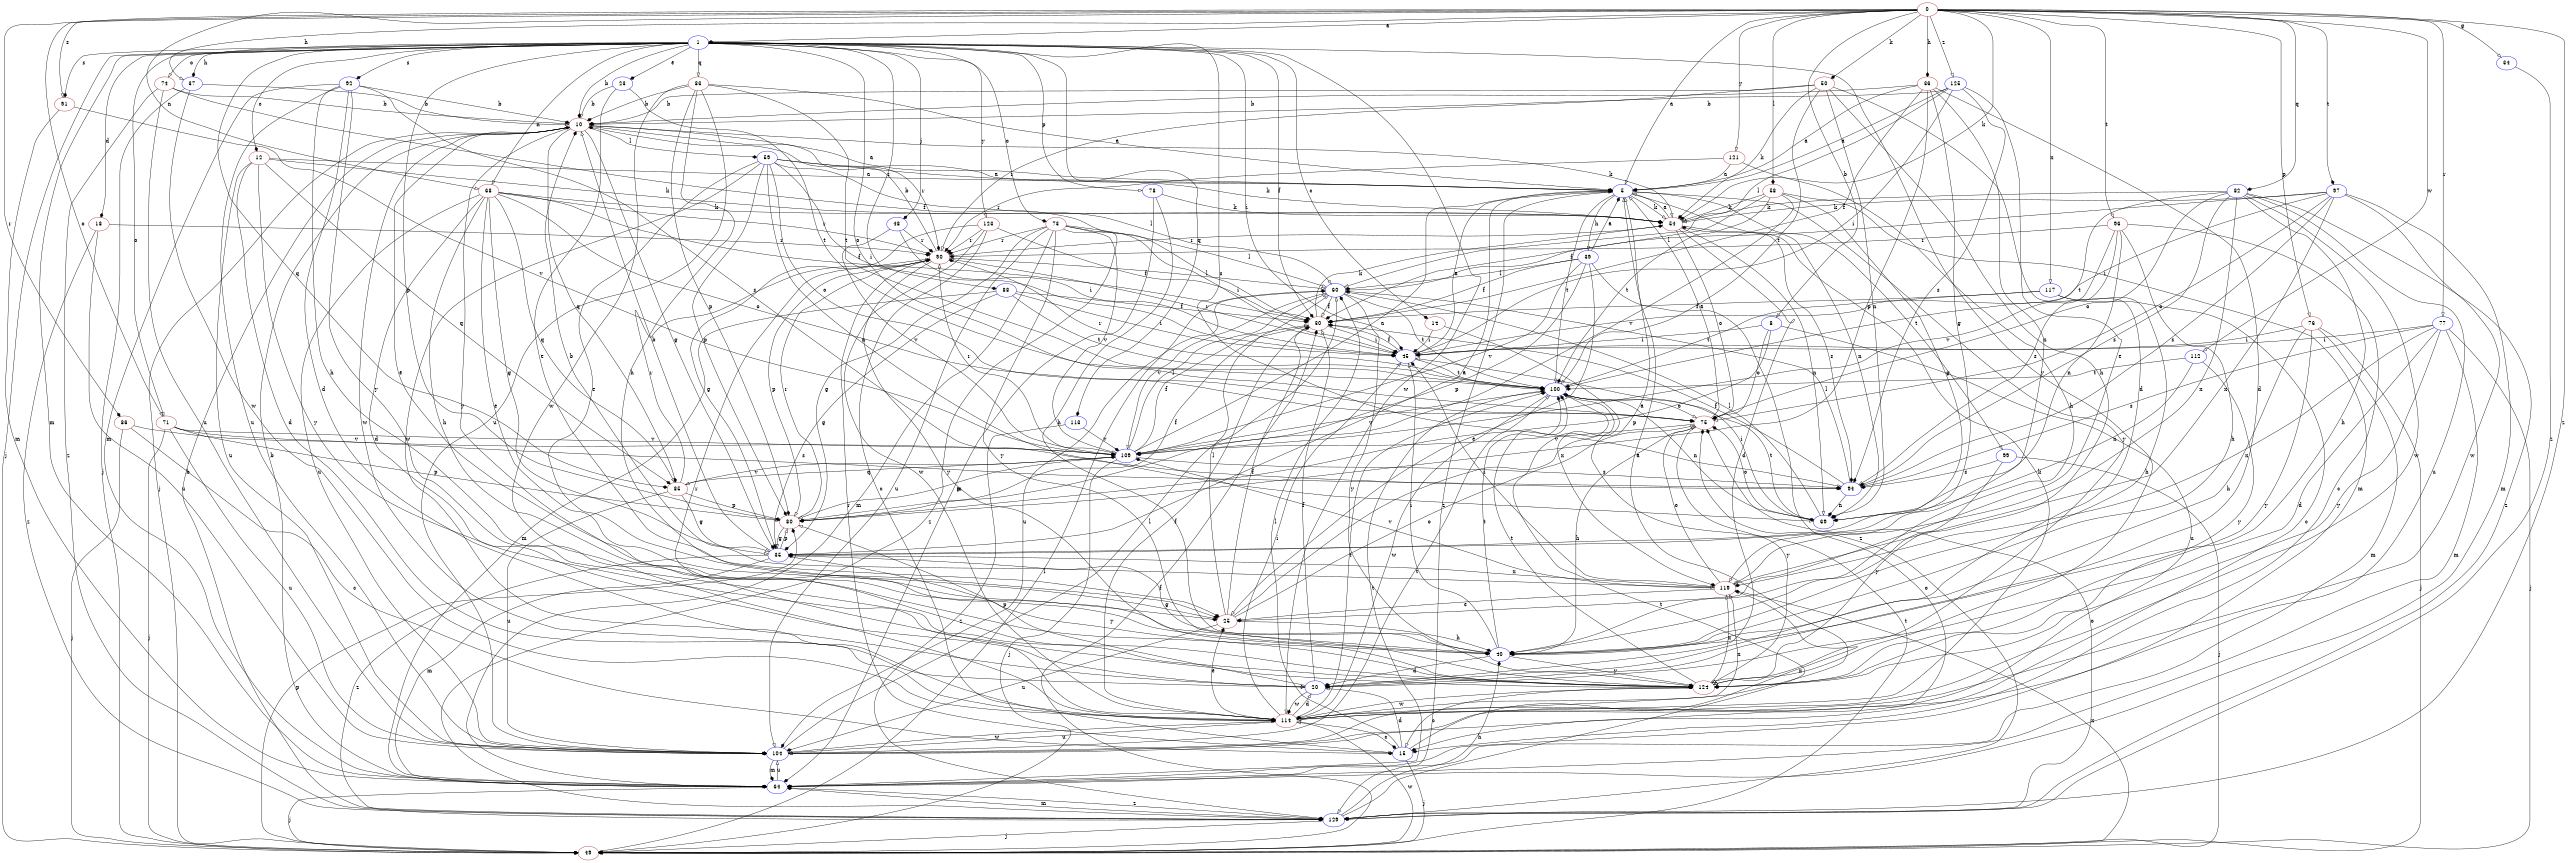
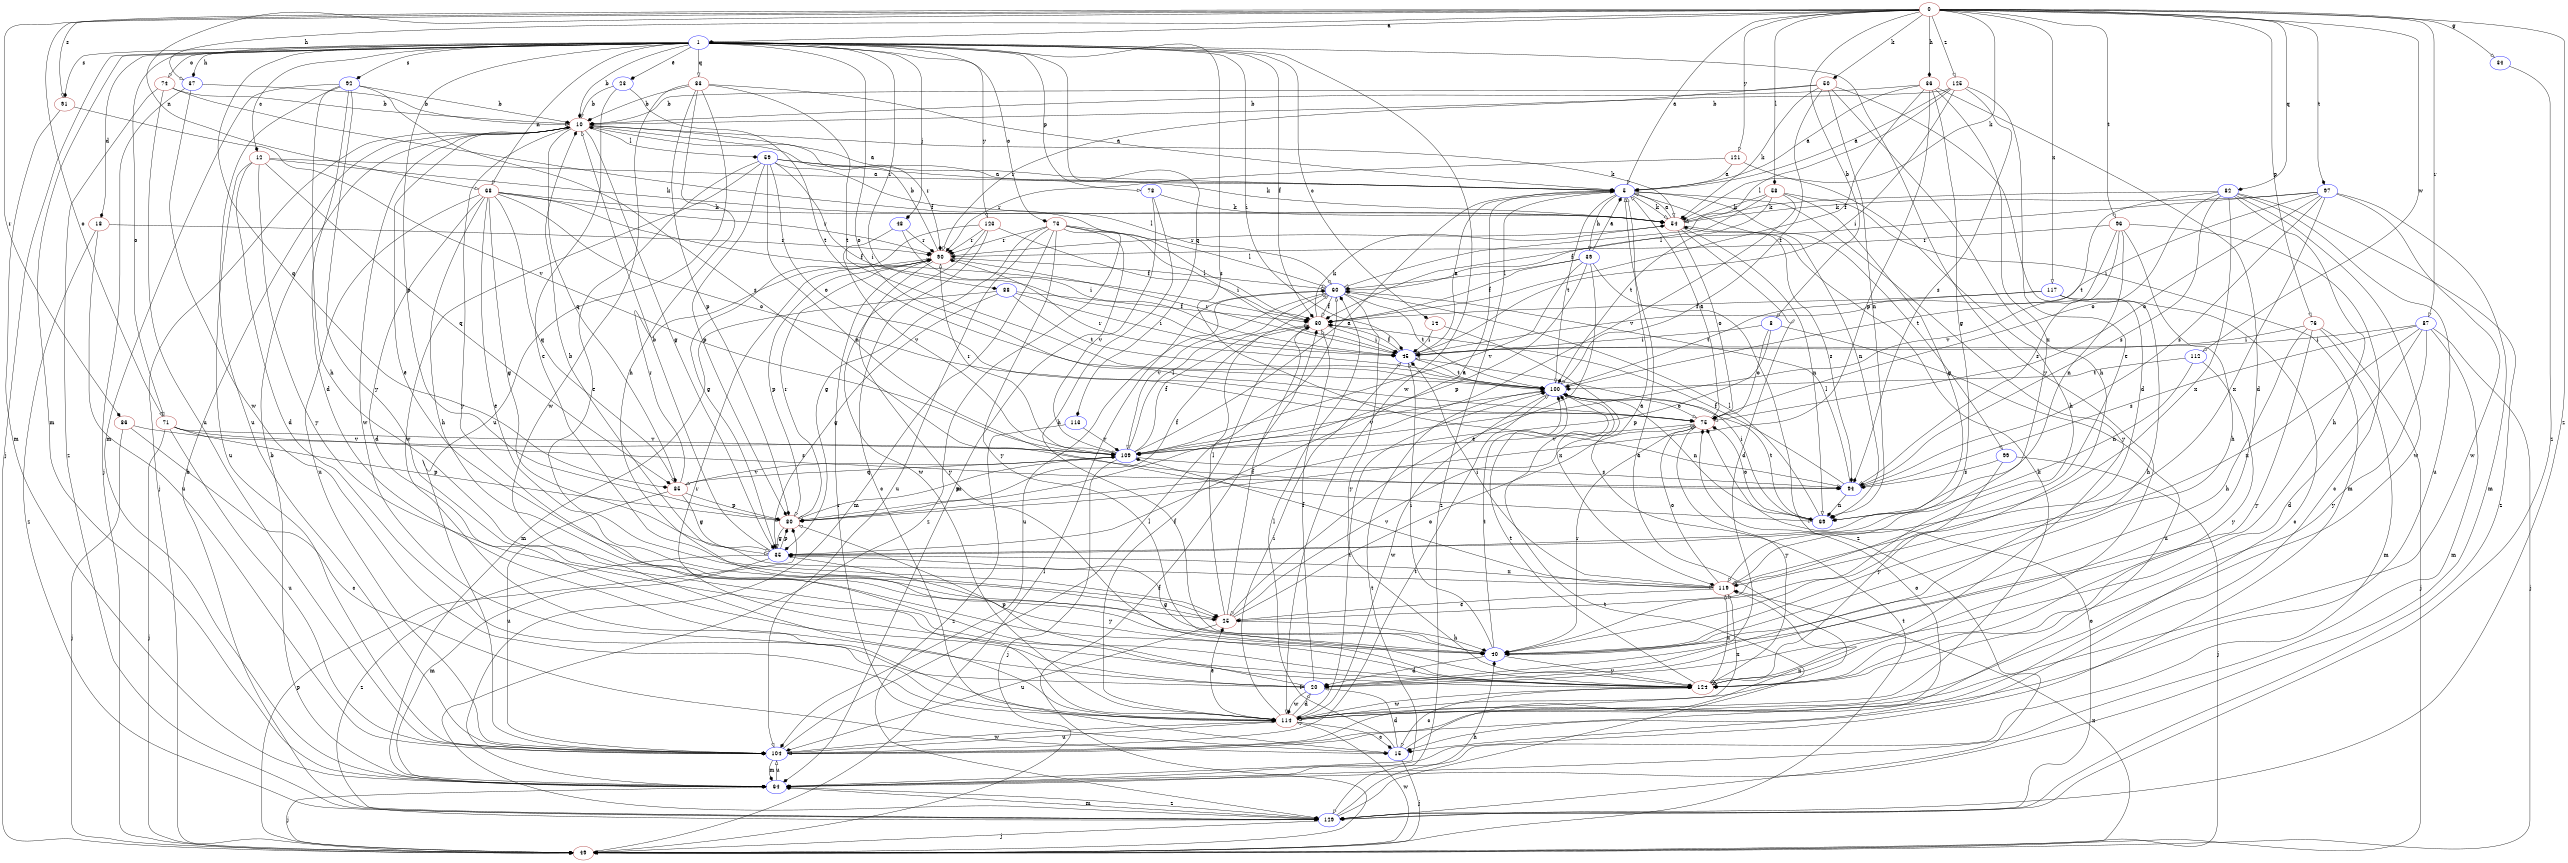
  strict digraph {
    node [color=blue]
    edge [arrowhead=diamond]
    0 [color=brown]
    1
    5
    8
    34
    36 [color=brown]
    37
    50 [color=brown]
    54 [color=brown]
    58 [color=brown]
    68 [color=brown]
    71 [color=brown]
    76 [color=brown]
    82
    86 [color=brown]
-   87 [label=77]
+   87
    91 [color=brown]
    96 [color=brown]
    97
    112
    117
    121 [color=brown]
-   125
+   125 [color=brown]
    129
    10 [color=brown]
    12 [color=brown]
    14 [color=brown]
    18 [color=brown]
    23
    30 [color=brown]
    45
    48
    49 [color=brown]
    64
    73 [color=brown]
    74 [color=brown]
    75 [color=brown]
    78
    80 [color=brown]
    83 [color=brown]
    85 [color=brown]
    88
    92
    94
    113
    114 [color=brown]
    123 [color=brown]
    124 [color=brown]
    39
    69
    99
    100
    104
    35
    20
    119 [color=brown]
    90 [color=brown]
    40
    109
    25 [color=brown]
    15
    60
    59
    0 -> 1 [label=a]
    0 -> 5 [arrowhead=onormal label=a]
    0 -> 8 [arrowhead=onormal label=b]
    0 -> 34 [arrowhead=onormal label=g]
    0 -> 36 [label=h]
    0 -> 37 [arrowhead=onormal label=h]
    0 -> 50 [label=k]
    0 -> 54 [label=k]
    0 -> 58 [label=l]
    0 -> 68 [arrowhead=onormal label=n]
    0 -> 71 [arrowhead=onormal label=o]
    0 -> 76 [arrowhead=onormal label=p]
    0 -> 82 [label=q]
    0 -> 86 [label=r]
    0 -> 87 [arrowhead=onormal label=r]
    0 -> 91 [arrowhead=onormal label=s]
    0 -> 96 [arrowhead=onormal label=t]
    0 -> 97 [label=t]
    0 -> 112 [arrowhead=onormal label=w]
    0 -> 117 [arrowhead=onormal label=x]
    0 -> 121 [arrowhead=onormal label=y]
    0 -> 125 [arrowhead=onormal label=z]
    0 -> 129 [arrowhead=onormal label=z]
    1 -> 37 [label=h]
    1 -> 68 [arrowhead=onormal label=n]
    1 -> 71 [arrowhead=onormal label=o]
    1 -> 91 [label=s]
    1 -> 10 [label=b]
    1 -> 12 [label=c]
    1 -> 14 [label=c]
    1 -> 18 [label=d]
    1 -> 23 [label=e]
    1 -> 30 [label=f]
    1 -> 45 [label=i]
    1 -> 48 [label=j]
    1 -> 49 [arrowhead=onormal label=j]
    1 -> 64 [label=m]
    1 -> 73 [label=o]
    1 -> 74 [arrowhead=onormal label=o]
    1 -> 75 [arrowhead=onormal label=o]
    1 -> 78 [arrowhead=onormal label=p]
    1 -> 80 [arrowhead=onormal label=p]
    1 -> 83 [arrowhead=onormal label=q]
    1 -> 85 [label=q]
    1 -> 88 [label=r]
    1 -> 92 [label=s]
    1 -> 94 [arrowhead=onormal label=s]
    1 -> 113 [label=q]
    1 -> 114 [arrowhead=onormal label=w]
    1 -> 123 [arrowhead=onormal label=y]
    1 -> 124 [arrowhead=onormal label=y]
    5 -> 54 [arrowhead=onormal label=k]
    5 -> 129 [arrowhead=onormal label=z]
    5 -> 124 [arrowhead=onormal label=y]
    5 -> 39 [arrowhead=onormal label=h]
    5 -> 69 [label=n]
    5 -> 99 [arrowhead=onormal label=t]
    5 -> 100 [arrowhead=onormal label=t]
    8 -> 45 [arrowhead=onormal label=i]
    8 -> 75 [label=o]
    8 -> 80 [label=p]
    8 -> 104 [arrowhead=onormal label=u]
    34 -> 129 [label=z]
    36 -> 5 [label=a]
    36 -> 10 [label=b]
    36 -> 30 [arrowhead=onormal label=f]
    36 -> 80 [label=p]
    36 -> 35 [arrowhead=onormal label=g]
    36 -> 20 [arrowhead=onormal label=d]
    36 -> 119 [arrowhead=onormal label=x]
    37 -> 10 [arrowhead=onormal label=b]
    37 -> 49 [arrowhead=onormal label=j]
    37 -> 114 [label=w]
    50 -> 54 [label=k]
    50 -> 10 [label=b]
    50 -> 69 [label=n]
    50 -> 100 [arrowhead=onormal label=t]
    50 -> 20 [label=d]
    50 -> 90 [arrowhead=onormal label=r]
    50 -> 40 [label=h]
    54 -> 5 [arrowhead=onormal label=a]
    54 -> 75 [label=o]
    54 -> 94 [label=s]
    54 -> 69 [arrowhead=onormal label=n]
    54 -> 20 [arrowhead=onormal label=d]
    54 -> 90 [arrowhead=onormal label=r]
    58 -> 54 [arrowhead=onormal label=k]
    58 -> 30 [label=f]
    58 -> 64 [arrowhead=onormal label=m]
    58 -> 100 [label=t]
    58 -> 35 [label=g]
    58 -> 109 [label=v]
    68 -> 54 [label=k]
    68 -> 30 [label=f]
    68 -> 75 [label=o]
    68 -> 85 [arrowhead=onormal label=q]
    68 -> 104 [arrowhead=onormal label=u]
    68 -> 35 [arrowhead=onormal label=g]
    68 -> 20 [arrowhead=onormal label=d]
    68 -> 90 [label=r]
    68 -> 40 [label=h]
    68 -> 25 [arrowhead=onormal label=e]
    71 -> 49 [label=j]
    71 -> 80 [arrowhead=onormal label=p]
    71 -> 94 [label=s]
    71 -> 104 [label=u]
    71 -> 109 [label=v]
    76 -> 45 [label=i]
    76 -> 49 [arrowhead=onormal label=j]
    76 -> 64 [label=m]
    76 -> 124 [label=y]
    76 -> 40 [arrowhead=onormal label=h]
    82 -> 54 [arrowhead=onormal label=k]
    82 -> 129 [arrowhead=onormal label=z]
    82 -> 75 [arrowhead=onormal label=o]
    82 -> 94 [label=s]
    82 -> 114 [arrowhead=onormal label=w]
    82 -> 100 [label=t]
    82 -> 104 [arrowhead=onormal label=u]
    82 -> 119 [arrowhead=onormal label=x]
    82 -> 40 [arrowhead=onormal label=h]
    86 -> 49 [label=j]
    86 -> 109 [label=v]
    86 -> 15 [label=c]
    87 -> 45 [arrowhead=onormal label=i]
    87 -> 49 [arrowhead=onormal label=j]
    87 -> 64 [label=m]
    87 -> 94 [arrowhead=onormal label=s]
    87 -> 124 [label=y]
    87 -> 20 [label=d]
    87 -> 119 [label=x]
    91 -> 64 [arrowhead=onormal label=m]
    91 -> 109 [arrowhead=onormal label=v]
    96 -> 94 [arrowhead=onormal label=s]
    96 -> 69 [label=n]
    96 -> 90 [label=r]
    96 -> 40 [arrowhead=onormal label=h]
    96 -> 109 [arrowhead=onormal label=v]
    96 -> 15 [label=c]
    97 -> 54 [arrowhead=onormal label=k]
    97 -> 45 [arrowhead=onormal label=i]
    97 -> 64 [label=m]
    97 -> 75 [arrowhead=onormal label=o]
    97 -> 94 [arrowhead=onormal label=s]
    97 -> 114 [arrowhead=onormal label=w]
    97 -> 119 [arrowhead=onormal label=x]
    97 -> 60 [arrowhead=onormal label=l]
    112 -> 124 [arrowhead=onormal label=y]
    112 -> 69 [arrowhead=onormal label=n]
    112 -> 100 [label=t]
    117 -> 30 [label=f]
    117 -> 100 [arrowhead=onormal label=t]
    117 -> 40 [label=h]
    117 -> 15 [label=c]
    121 -> 5 [arrowhead=onormal label=a]
    121 -> 90 [label=r]
    121 -> 40 [label=h]
    125 -> 5 [arrowhead=onormal label=a]
    125 -> 10 [arrowhead=onormal label=b]
    125 -> 45 [arrowhead=onormal label=i]
    125 -> 94 [label=s]
    125 -> 25 [label=e]
    125 -> 60 [arrowhead=onormal label=l]
    129 -> 10 [label=b]
    129 -> 49 [label=j]
    129 -> 64 [label=m]
    129 -> 75 [label=o]
    129 -> 100 [arrowhead=onormal label=t]
    129 -> 40 [label=h]
    10 -> 5 [arrowhead=onormal label=a]
    10 -> 54 [arrowhead=onormal label=k]
    10 -> 49 [arrowhead=onormal label=j]
    10 -> 64 [label=b]
    10 -> 85 [label=q]
    10 -> 114 [label=w]
    10 -> 124 [label=y]
    10 -> 35 [label=g]
    10 -> 90 [label=r]
    10 -> 25 [label=e]
    10 -> 59 [label=l]
    12 -> 5 [arrowhead=onormal label=a]
    12 -> 54 [label=k]
    12 -> 85 [label=q]
    12 -> 124 [label=y]
    12 -> 104 [label=u]
    12 -> 20 [arrowhead=onormal label=d]
    14 -> 45 [label=i]
    14 -> 119 [label=x]
    18 -> 129 [arrowhead=onormal label=z]
    18 -> 104 [label=u]
    18 -> 90 [label=r]
    23 -> 10 [arrowhead=onormal label=b]
    23 -> 100 [label=t]
    23 -> 25 [label=e]
    30 -> 54 [label=k]
    30 -> 45 [label=i]
    45 -> 5 [arrowhead=onormal label=a]
    45 -> 30 [arrowhead=onormal label=f]
    45 -> 100 [label=t]
    45 -> 90 [arrowhead=onormal label=r]
    48 -> 45 [label=i]
    48 -> 90 [label=r]
    48 -> 109 [arrowhead=onormal label=v]
    49 -> 30 [label=f]
    49 -> 80 [label=p]
    49 -> 114 [arrowhead=onormal label=w]
    49 -> 100 [arrowhead=onormal label=t]
    49 -> 119 [label=x]
    49 -> 60 [label=l]
    64 -> 129 [label=z]
    64 -> 49 [arrowhead=onormal label=j]
    64 -> 100 [label=t]
    64 -> 104 [arrowhead=onormal label=u]
    73 -> 129 [arrowhead=onormal label=z]
    73 -> 45 [label=i]
    73 -> 64 [arrowhead=onormal label=m]
    73 -> 124 [label=y]
    73 -> 104 [arrowhead=onormal label=u]
    73 -> 35 [label=g]
    73 -> 90 [label=r]
    73 -> 109 [arrowhead=onormal label=v]
    73 -> 60 [arrowhead=onormal label=l]
    74 -> 129 [label=z]
    74 -> 10 [arrowhead=onormal label=b]
    74 -> 30 [label=f]
    74 -> 104 [label=u]
    75 -> 5 [arrowhead=onormal label=a]
    75 -> 124 [arrowhead=onormal label=y]
-   75 -> 40 [arrowhead=onormal label=h]
+   75 -> 40 [arrowhead=onormal label=r]
    75 -> 109 [label=v]
    78 -> 54 [arrowhead=onormal label=k]
    78 -> 64 [label=m]
    78 -> 40 [arrowhead=onormal label=h]
    80 -> 30 [arrowhead=onormal label=f]
    80 -> 35 [arrowhead=onormal label=g]
    80 -> 90 [label=r]
    83 -> 5 [label=a]
    83 -> 10 [label=b]
    83 -> 80 [label=p]
    83 -> 114 [arrowhead=onormal label=w]
    83 -> 100 [label=t]
    83 -> 104 [label=u]
    83 -> 40 [label=h]
    85 -> 80 [label=p]
    85 -> 104 [label=u]
    85 -> 35 [arrowhead=onormal label=g]
    85 -> 90 [arrowhead=onormal label=r]
    85 -> 109 [label=v]
    88 -> 30 [label=f]
    88 -> 45 [label=i]
    88 -> 64 [arrowhead=onormal label=m]
    88 -> 100 [label=t]
    88 -> 35 [arrowhead=onormal label=g]
    92 -> 10 [label=b]
    92 -> 64 [label=m]
    92 -> 94 [arrowhead=onormal label=s]
    92 -> 124 [label=y]
    92 -> 104 [label=u]
    92 -> 20 [arrowhead=onormal label=d]
    92 -> 40 [label=h]
    94 -> 30 [label=f]
    94 -> 69 [label=n]
    94 -> 60 [label=l]
    113 -> 129 [label=z]
    113 -> 109 [label=v]
    114 -> 5 [arrowhead=onormal label=a]
    114 -> 54 [label=k]
    114 -> 30 [label=f]
    114 -> 45 [arrowhead=onormal label=i]
    114 -> 100 [label=t]
    114 -> 104 [arrowhead=onormal label=u]
    114 -> 20 [arrowhead=onormal label=d]
    114 -> 119 [arrowhead=onormal label=x]
    114 -> 90 [arrowhead=onormal label=r]
    114 -> 25 [label=e]
    114 -> 15 [label=c]
    123 -> 30 [label=f]
    123 -> 114 [label=w]
    123 -> 35 [label=g]
    123 -> 90 [label=r]
    123 -> 15 [arrowhead=onormal label=c]
    124 -> 114 [arrowhead=onormal label=w]
    124 -> 100 [label=t]
    124 -> 119 [arrowhead=onormal label=x]
    124 -> 15 [arrowhead=onormal label=c]
    39 -> 5 [label=a]
    39 -> 129 [label=z]
    39 -> 30 [label=f]
    39 -> 80 [arrowhead=onormal label=p]
    39 -> 109 [label=v]
    39 -> 25 [arrowhead=onormal label=e]
    39 -> 60 [label=l]
    69 -> 45 [arrowhead=onormal label=i]
    69 -> 75 [label=o]
    69 -> 100 [label=t]
    69 -> 60 [arrowhead=onormal label=l]
    99 -> 49 [label=j]
    99 -> 94 [label=s]
    99 -> 124 [arrowhead=onormal label=y]
    100 -> 75 [arrowhead=onormal label=o]
    100 -> 114 [label=w]
    100 -> 69 [label=n]
    100 -> 90 [label=r]
    100 -> 109 [arrowhead=onormal label=v]
    104 -> 64 [label=m]
    104 -> 75 [label=o]
    104 -> 114 [arrowhead=onormal label=w]
    104 -> 100 [arrowhead=onormal label=t]
    104 -> 60 [arrowhead=onormal label=l]
    35 -> 5 [label=a]
    35 -> 129 [arrowhead=onormal label=z]
    35 -> 10 [arrowhead=onormal label=b]
    35 -> 64 [arrowhead=onormal label=m]
-   35 -> 80 [arrowhead=onormal label=p]
+   35 -> 80 [label=p]
    35 -> 124 [label=y]
    35 -> 119 [arrowhead=onormal label=x]
    20 -> 30 [arrowhead=onormal label=f]
    20 -> 80 [arrowhead=onormal label=p]
    20 -> 114 [label=w]
    119 -> 10 [label=b]
    119 -> 45 [label=i]
    119 -> 75 [arrowhead=onormal label=o]
    119 -> 109 [label=v]
    119 -> 25 [arrowhead=onormal label=e]
    90 -> 10 [label=b]
    90 -> 80 [arrowhead=onormal label=p]
    90 -> 124 [label=y]
    90 -> 60 [arrowhead=onormal label=l]
    40 -> 45 [arrowhead=onormal label=i]
    40 -> 124 [label=y]
    40 -> 100 [label=t]
    40 -> 35 [label=g]
    40 -> 20 [label=d]
    109 -> 5 [arrowhead=onormal label=a]
    109 -> 30 [arrowhead=onormal label=f]
    109 -> 49 [arrowhead=onormal label=j]
    109 -> 80 [arrowhead=onormal label=p]
    109 -> 85 [arrowhead=onormal label=q]
    109 -> 94 [label=s]
    109 -> 90 [arrowhead=onormal label=r]
    109 -> 60 [arrowhead=onormal label=l]
    25 -> 5 [arrowhead=onormal label=a]
    25 -> 30 [arrowhead=onormal label=f]
    25 -> 75 [arrowhead=onormal label=o]
    25 -> 104 [label=u]
    25 -> 40 [label=h]
    25 -> 60 [arrowhead=onormal label=l]
    15 -> 49 [arrowhead=onormal label=j]
    15 -> 20 [arrowhead=onormal label=d]
    15 -> 119 [arrowhead=onormal label=x]
    15 -> 90 [arrowhead=onormal label=r]
    15 -> 60 [label=l]
    60 -> 30 [arrowhead=onormal label=f]
    60 -> 124 [arrowhead=onormal label=y]
    60 -> 100 [arrowhead=onormal label=t]
    60 -> 104 [label=u]
    60 -> 109 [arrowhead=onormal label=v]
    59 -> 5 [label=a]
    59 -> 54 [label=k]
    59 -> 45 [label=i]
    59 -> 75 [arrowhead=onormal label=o]
    59 -> 80 [label=p]
    59 -> 114 [label=w]
    59 -> 69 [arrowhead=onormal label=n]
    59 -> 25 [label=e]
    59 -> 60 [arrowhead=onormal label=l]
  }
